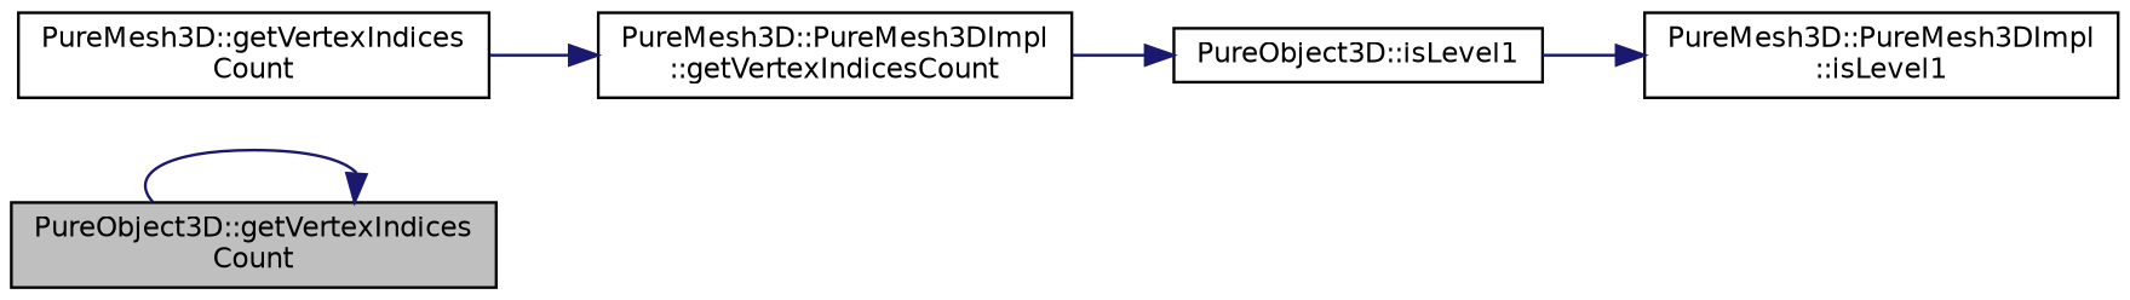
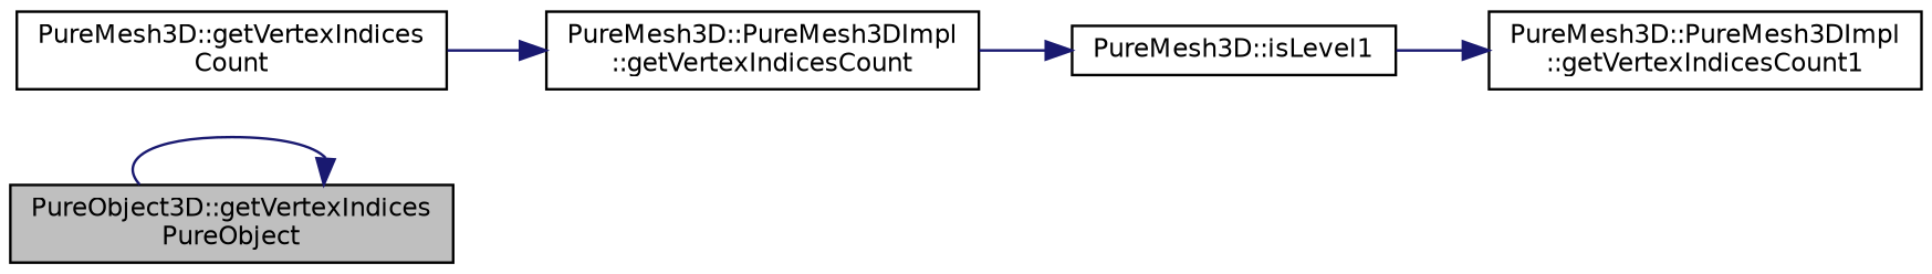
  digraph {
    rankdir=LR
    node [color=black fillcolor=white fontname=Helvetica fontsize=10 shape=record style=filled]
    edge [color=midnightblue fontname=Helvetica fontsize=10 labelfontname=Helvetica labelfontsize=10 style=solid]
-   n1 [fillcolor=grey75 fontcolor=black height=0.2 label="PureObject3D::getVertexIndices\lCount" width=0.4]
+   n1 [fillcolor=grey75 fontcolor=black height=0.2 label="PureObject3D::getVertexIndices\lPureObject" width=0.4]
    n2 [height=0.2 label="PureMesh3D::getVertexIndices\lCount" width=0.4]
    n3 [height=0.2 label="PureMesh3D::PureMesh3DImpl\l::getVertexIndicesCount" width=0.4]
-   n4 [height=0.2 label="PureObject3D::isLevel1" width=0.4]
-   n5 [height=0.2 label="PureMesh3D::PureMesh3DImpl\l::isLevel1" width=0.4]
+   n4 [height=0.2 label="PureMesh3D::isLevel1" width=0.4]
+   n5 [height=0.2 label="PureMesh3D::PureMesh3DImpl\l::getVertexIndicesCount1" width=0.4]
    n1 -> n1
    n2 -> n3
    n3 -> n4
    n4 -> n5
  }
